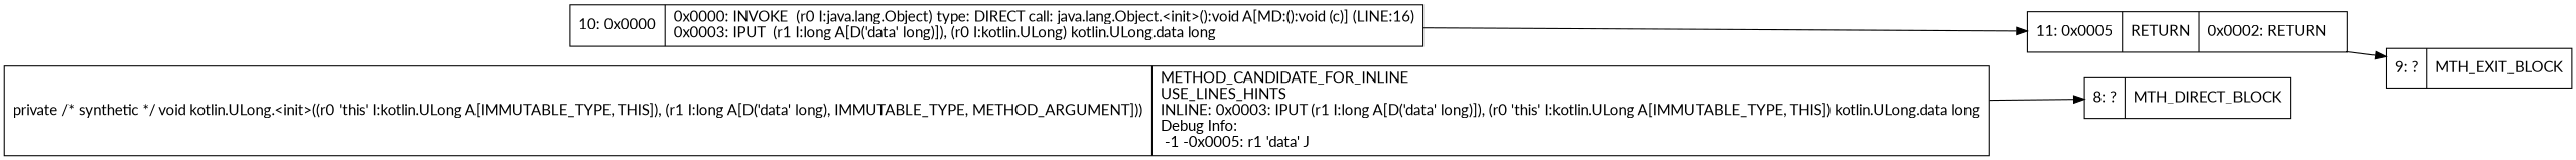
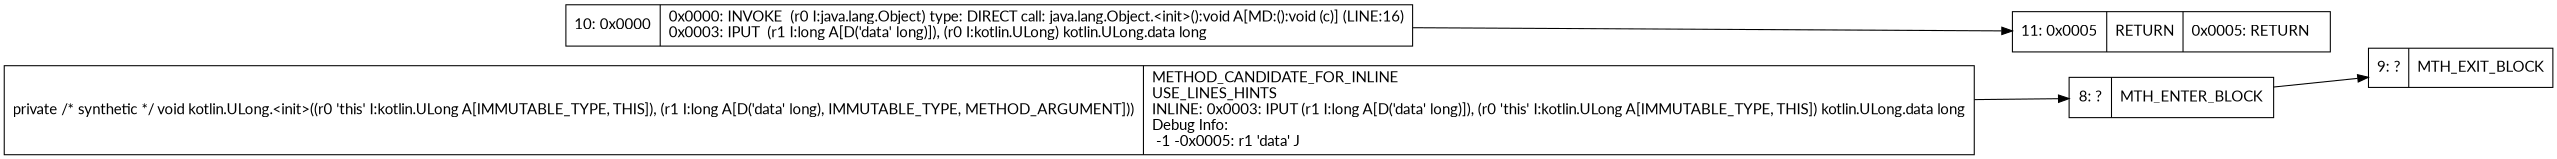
  digraph {
    fontname=Lato
    rankdir=LR
    node [fontname=Lato shape=record]
    edge [fontname=Lato]
-   n1 [label="{8\:\ ?|MTH_DIRECT_BLOCK\l}"]
+   n1 [label="{8\:\ ?|MTH_ENTER_BLOCK\l}"]
    n2 [label="{10\:\ 0x0000|0x0000: INVOKE  (r0 I:java.lang.Object) type: DIRECT call: java.lang.Object.\<init\>():void A[MD:():void (c)] (LINE:16)\l0x0003: IPUT  (r1 I:long A[D('data' long)]), (r0 I:kotlin.ULong) kotlin.ULong.data long \l}"]
-   n3 [label="{11\:\ 0x0005|RETURN\l|0x0002: RETURN   \l}"]
+   n3 [label="{11\:\ 0x0005|RETURN\l|0x0005: RETURN   \l}"]
    n4 [label="{9\:\ ?|MTH_EXIT_BLOCK\l}"]
    n5 [label="{private \/* synthetic *\/ void kotlin.ULong.\<init\>((r0 'this' I:kotlin.ULong A[IMMUTABLE_TYPE, THIS]), (r1 I:long A[D('data' long), IMMUTABLE_TYPE, METHOD_ARGUMENT]))  | METHOD_CANDIDATE_FOR_INLINE\lUSE_LINES_HINTS\lINLINE: 0x0003: IPUT  (r1 I:long A[D('data' long)]), (r0 'this' I:kotlin.ULong A[IMMUTABLE_TYPE, THIS]) kotlin.ULong.data long\lDebug Info:\l  \-1 \-0x0005: r1 'data' J\l}"]
    n2 -> n3
-   n3 -> n4
+   n1 -> n4
    n5 -> n1
  }
